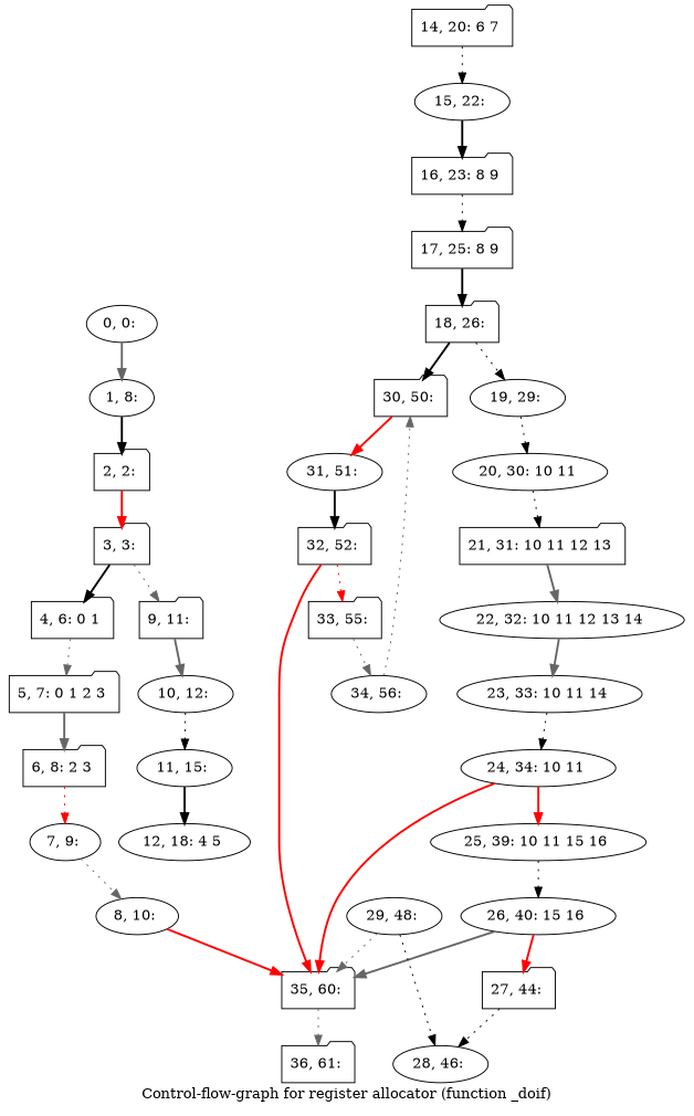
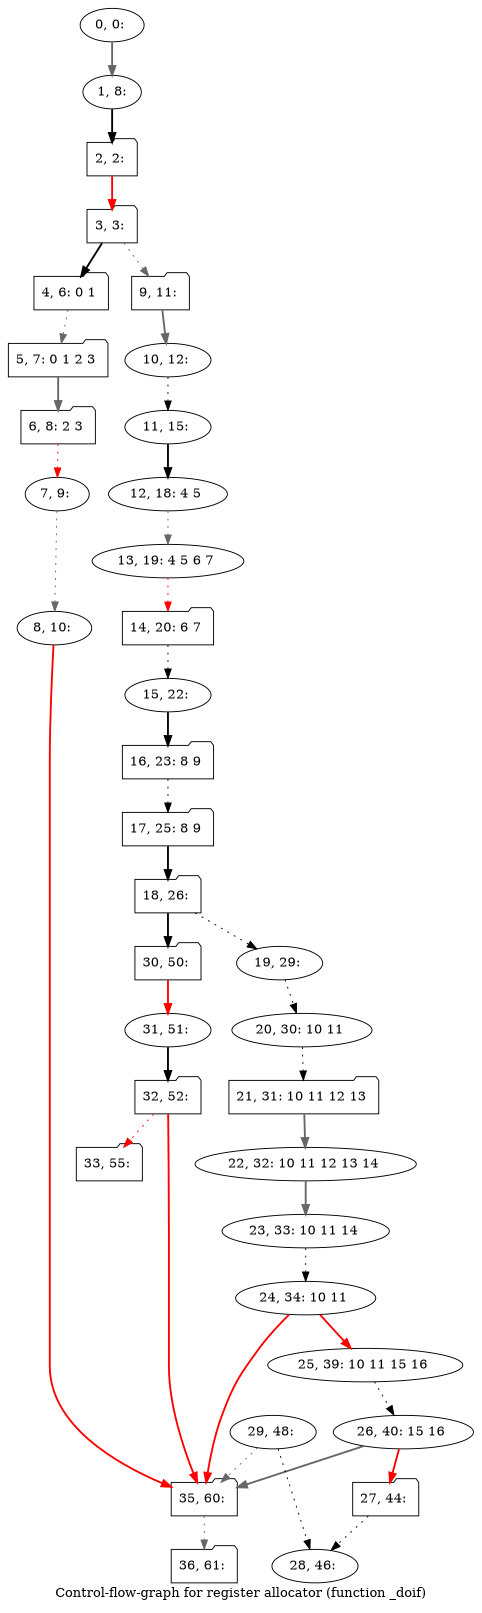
  digraph {
    label="Control-flow-graph for register allocator (function _doif)"
    node [shape=ellipse]
    edge [color=black style=dotted]
    n1 [label="0, 0: "]
    n2 [label="1, 8:"]
    n3 [label="2, 2: " shape=folder]
    n4 [label="3, 3: " shape=folder]
    n5 [label="4, 6: 0 1 " shape=folder]
    n6 [label="9, 11: " shape=folder]
    n7 [label="5, 7: 0 1 2 3 " shape=folder]
    n8 [label="10, 12: "]
    n9 [label="6, 8: 2 3 " shape=folder]
    n10 [label="7, 9: "]
    n11 [label="8, 10: "]
    n12 [label="35, 60: " shape=folder]
    n13 [label="36, 61: " shape=folder]
    n14 [label="11, 15: "]
    n15 [label="12, 18: 4 5 "]
+   n16 [label="13, 19: 4 5 6 7 "]
    n17 [label="14, 20: 6 7 " shape=folder]
    n18 [label="15, 22: "]
    n19 [label="16, 23: 8 9 " shape=folder]
    n20 [label="17, 25: 8 9 " shape=folder]
    n21 [label="18, 26: " shape=folder]
    n22 [label="19, 29: "]
    n23 [label="30, 50: " shape=folder]
    n24 [label="20, 30: 10 11 "]
    n25 [label="31, 51: "]
    n26 [label="21, 31: 10 11 12 13 " shape=folder]
    n27 [label="22, 32: 10 11 12 13 14 "]
    n28 [label="23, 33: 10 11 14 "]
    n29 [label="24, 34: 10 11 "]
    n30 [label="25, 39: 10 11 15 16 "]
    n31 [label="26, 40: 15 16 "]
    n32 [label="27, 44: " shape=folder]
    n33 [label="28, 46: "]
    n34 [label="29, 48: "]
    n35 [label="32, 52: " shape=folder]
    n36 [label="33, 55: " shape=folder]
-   n37 [label="34, 56: "]
    n1 -> n2 [color=gray40 style=bold]
    n2 -> n3 [style=bold]
    n3 -> n4 [color=red style=bold]
    n4 -> n5 [style=bold]
    n4 -> n6 [color=gray40]
    n5 -> n7 [color=gray40]
    n6 -> n8 [color=gray40 style=bold]
    n7 -> n9 [color=gray40 style=bold]
    n8 -> n14
    n9 -> n10 [color=red]
    n10 -> n11 [color=gray40]
    n11 -> n12 [color=red style=bold]
    n12 -> n13 [color=gray40]
    n14 -> n15 [style=bold]
+   n15 -> n16 [color=gray40]
+   n16 -> n17 [color=red]
    n17 -> n18
    n18 -> n19 [style=bold]
    n19 -> n20
    n20 -> n21 [style=bold]
    n21 -> n22
    n21 -> n23 [style=bold]
    n22 -> n24
    n23 -> n25 [color=red style=bold]
    n24 -> n26
    n25 -> n35 [style=bold]
    n26 -> n27 [color=gray40 style=bold]
    n27 -> n28 [color=gray40 style=bold]
    n28 -> n29
    n29 -> n12 [color=red style=bold]
    n29 -> n30 [color=red style=bold]
    n30 -> n31
    n31 -> n12 [color=gray40 style=bold]
    n31 -> n32 [color=red style=bold]
    n32 -> n33
    n34 -> n12 [color=gray40]
    n34 -> n33
    n35 -> n12 [color=red style=bold]
    n35 -> n36 [color=red]
-   n36 -> n37 [color=gray40]
-   n37 -> n23 [color=gray40]
  }
